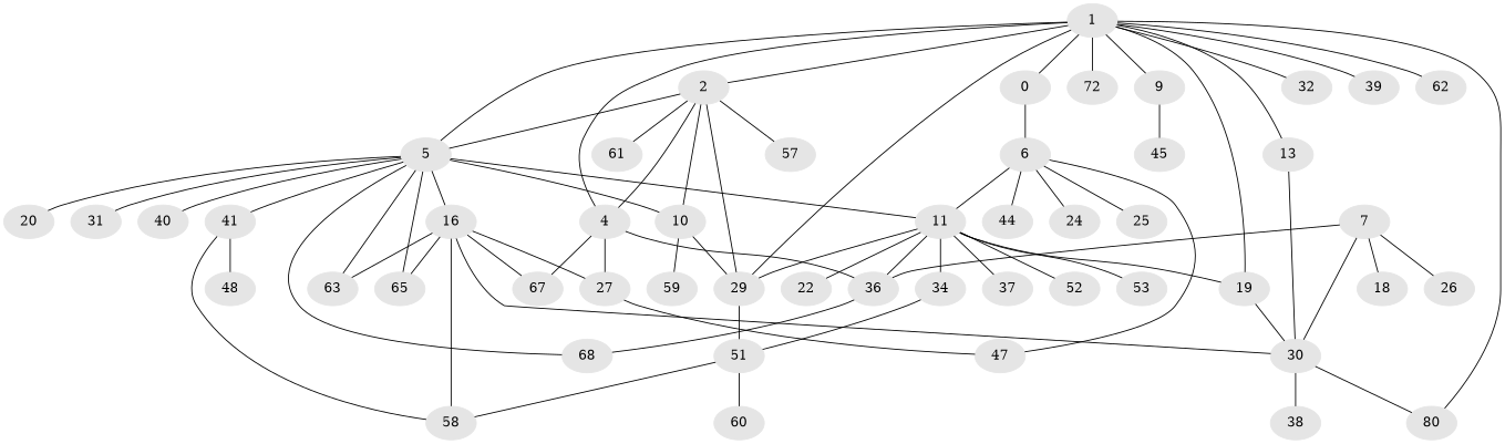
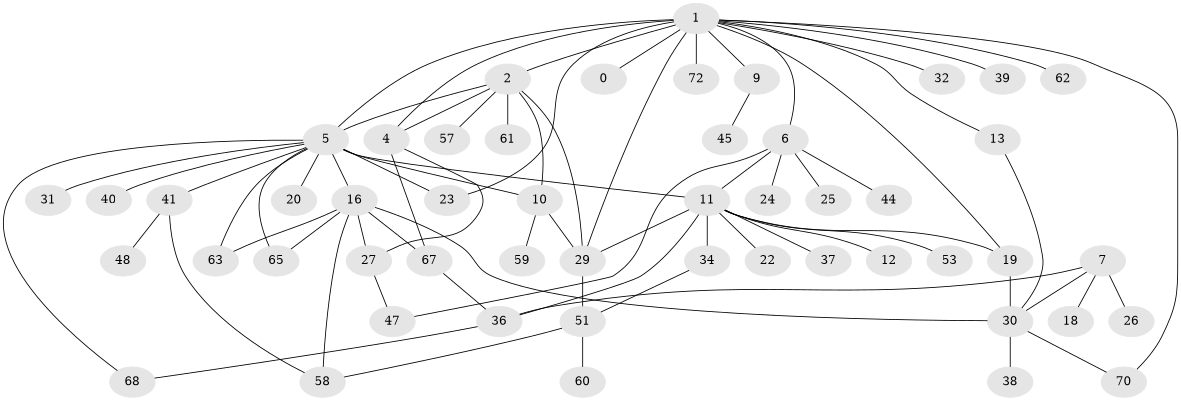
  graph {
    node [color=gray90 style=filled]
    1 [super="+3"]
    2 [super="+15"]
    4 [super="+14"]
    5 [super="+27"]
    6 [super="+46"]
    n6 [label=0]
    9
    n8 [label=72 super="+43"]
    13 [super="+35"]
    n10 [label=19 super="+66"]
+   23
    29 [super="+49"]
    32
    39
    62 [super="+69"]
-   70 [label=80]
+   70
    10
    57
    61
    n20 [label=27 super="+50"]
    36 [super="+56"]
    67
    11 [super="+28"]
    16 [super="+42"]
    20
    n26 [label=31]
    40
    41 [super="+71"]
    63
    65
    68
    24
    25
    47 [super="+55"]
    n35 [label=44]
    7 [super="+19"]
    18 [super="+44"]
    26
    30 [super="+31"]
    45
    51 [super="+54"]
    59
    22
    34
    37
-   52
+   52 [label=12]
    53
    58
    48
    38
    60
    1 -- 2
    1 -- 4
    1 -- 5 [weight=3]
-   n6 -- 6
+   1 -- 6
    1 -- n6
    1 -- 9
    1 -- n8
    1 -- 13
    1 -- n10
+   1 -- 23
    1 -- 29
    1 -- 32
    1 -- 39
    1 -- 62
    1 -- 70
    2 -- 4
    2 -- 5
    2 -- 29
    2 -- 10
    2 -- 57
    2 -- 61
    4 -- n20
-   4 -- 36
+   67 -- 36
    4 -- 67
+   5 -- 23
    5 -- 10
    5 -- 11
    5 -- 16
    5 -- 20
    5 -- n26
    5 -- 40
    5 -- 41
    5 -- 63
    5 -- 65
    5 -- 68
    6 -- 11 [weight=2]
    6 -- 24
    6 -- 25
    6 -- 47
    6 -- n35
    9 -- 45
    13 -- 30
    n10 -- 30
    29 -- 51
    10 -- 29
    10 -- 59
    n20 -- 47
    36 -- 68
    11 -- n10
    11 -- 29
    11 -- 36
    11 -- 22
    11 -- 34
    11 -- 37
    11 -- 52
    11 -- 53
    16 -- n20
    16 -- 67
    16 -- 63
    16 -- 65
    16 -- 30
    16 -- 58
    41 -- 58
    41 -- 48
    7 -- 36
    7 -- 18
    7 -- 26
    7 -- 30
    30 -- 70
    30 -- 38
    51 -- 58
    51 -- 60
    34 -- 51
  }
